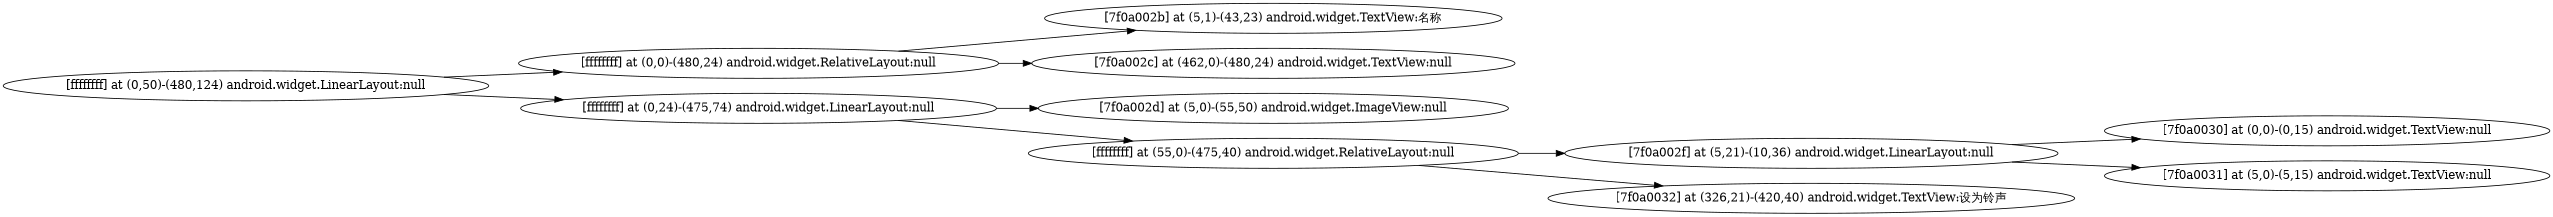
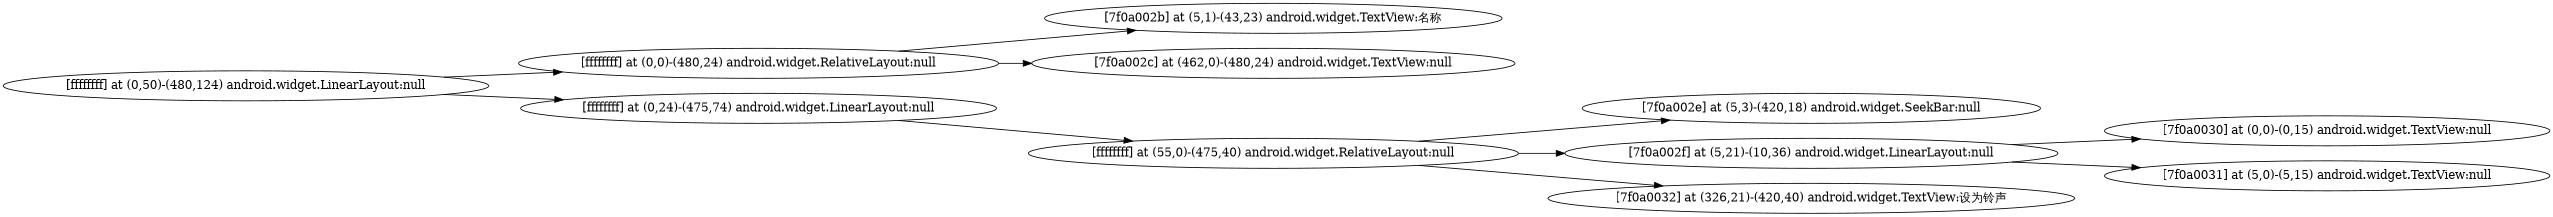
  strict digraph {
    rankdir=LR
    n1 [label="[ffffffff] at (0,50)-(480,124) android.widget.LinearLayout:null"]
    n2 [label="[ffffffff] at (0,0)-(480,24) android.widget.RelativeLayout:null"]
    n3 [label="[ffffffff] at (0,24)-(475,74) android.widget.LinearLayout:null"]
    n4 [label="[7f0a002b] at (5,1)-(43,23) android.widget.TextView:名称"]
    n5 [label="[7f0a002c] at (462,0)-(480,24) android.widget.TextView:null"]
-   n6 [label="[7f0a002d] at (5,0)-(55,50) android.widget.ImageView:null"]
    n7 [label="[ffffffff] at (55,0)-(475,40) android.widget.RelativeLayout:null"]
+   n8 [label="[7f0a002e] at (5,3)-(420,18) android.widget.SeekBar:null"]
    n9 [label="[7f0a002f] at (5,21)-(10,36) android.widget.LinearLayout:null"]
    n10 [label="[7f0a0032] at (326,21)-(420,40) android.widget.TextView:设为铃声"]
    n11 [label="[7f0a0030] at (0,0)-(0,15) android.widget.TextView:null"]
    n12 [label="[7f0a0031] at (5,0)-(5,15) android.widget.TextView:null"]
    n1 -> n2
    n1 -> n3
    n2 -> n4
    n2 -> n5
-   n3 -> n6
    n3 -> n7
+   n7 -> n8
    n7 -> n9
    n7 -> n10
    n9 -> n11
    n9 -> n12
  }
